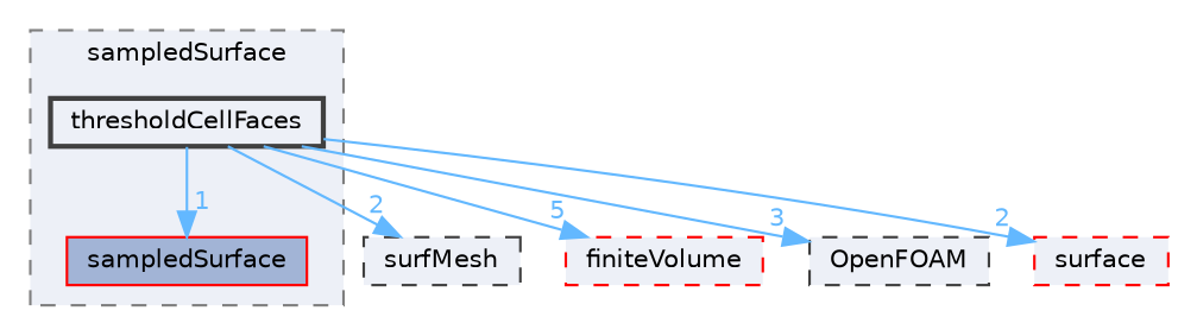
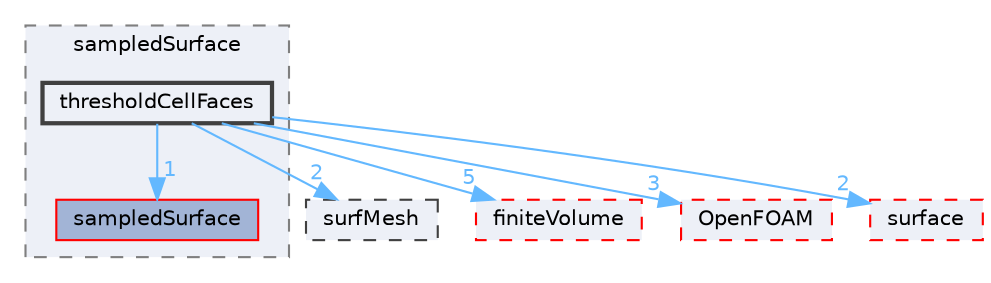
  digraph {
    compound=true
    node [color=red fillcolor="#edf0f7" fontname=Helvetica fontsize=10 shape=box style="filled,dashed"]
    edge [color=steelblue1 fontcolor=steelblue1 fontname=Helvetica fontsize=10 headlabel=2 labeldistance=1.5 labelfontname=Helvetica labelfontsize=10]
    n1 [fillcolor="#a2b4d6" height=0.2 label=sampledSurface style=filled width=0.4]
    n2 [color=grey25 height=0.2 label=thresholdCellFaces style="filled,bold" width=0.4]
    n3 [color=grey25 height=0.2 label=surfMesh width=0.4]
    n4 [height=0.2 label=finiteVolume width=0.4]
-   n5 [color=grey25 height=0.2 label=OpenFOAM width=0.4]
+   n5 [height=0.2 label=OpenFOAM width=0.4]
    n6 [height=0.2 label=surface width=0.4]
    subgraph cluster_1 {
      bgcolor="#edf0f7"
      fontname=Helvetica
      fontsize=10
      label=sampledSurface
      pencolor=grey50
      style="filled,dashed"
      n1
      n2
    }
    n2 -> n1 [headlabel=1]
    n2 -> n3
    n2 -> n4 [headlabel=5]
    n2 -> n5 [headlabel=3]
    n2 -> n6
  }
